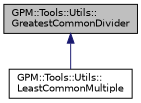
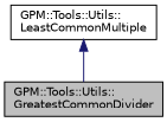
  digraph {
    rankdir=TB
    node [color=black fontname=Helvetica fontsize=10 shape=record style=filled]
    n1 [fillcolor=grey75 fontcolor=black height=0.2 label="GPM::Tools::Utils::\lGreatestCommonDivider" width=0.4]
    n2 [fillcolor=white height=0.2 label="GPM::Tools::Utils::\lLeastCommonMultiple" width=0.4]
-   n1 -> n2 [color=midnightblue dir=back fontname=Helvetica fontsize=10 labelfontname=Helvetica labelfontsize=10 style=solid]
+   n2 -> n1 [color=midnightblue dir=back fontname=Helvetica fontsize=10 labelfontname=Helvetica labelfontsize=10 style=solid]
  }
